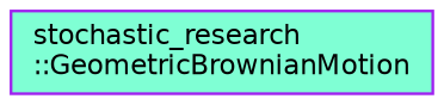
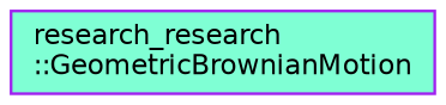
  digraph {
    rankdir=TB
-   n1 [color=purple fillcolor=aquamarine fontname=Helvetica fontsize=10 height=0.2 label="stochastic_research\l::GeometricBrownianMotion" shape=box style=filled width=0.4]
+   n1 [color=purple fillcolor=aquamarine fontname=Helvetica fontsize=10 height=0.2 label="research_research\l::GeometricBrownianMotion" shape=box style=filled width=0.4]
  }
